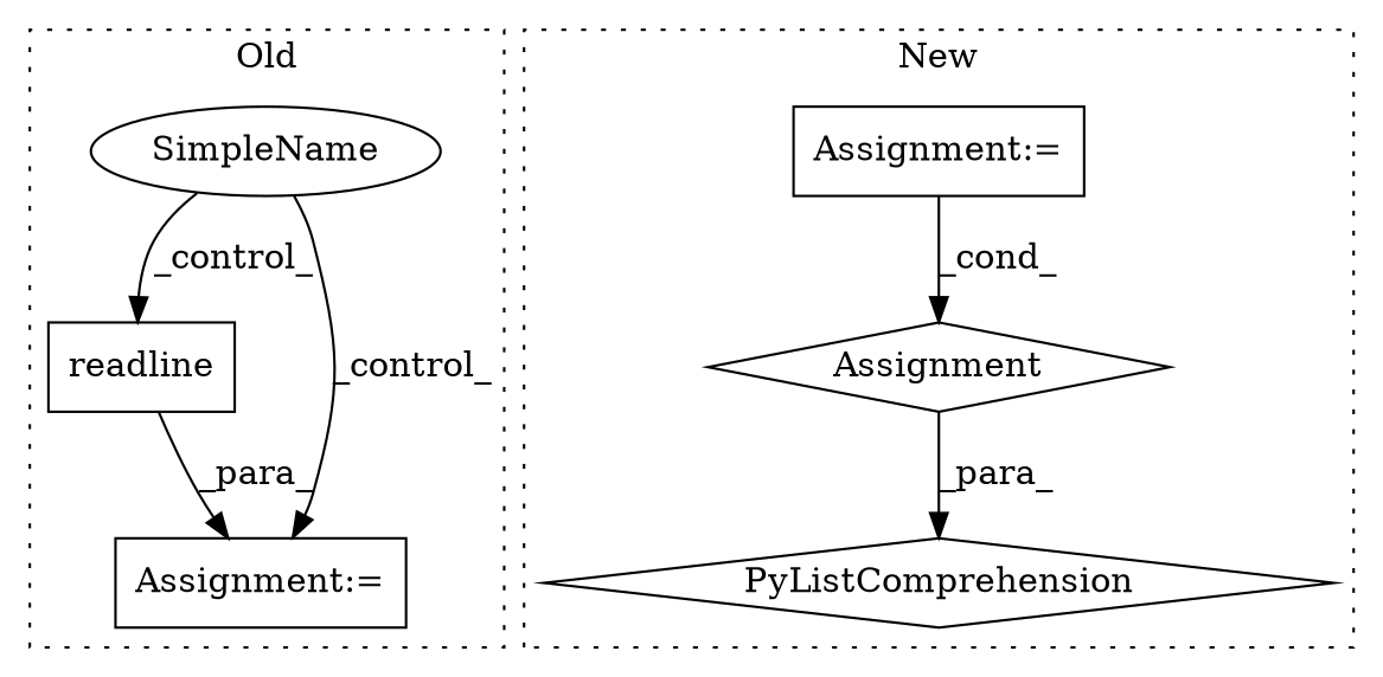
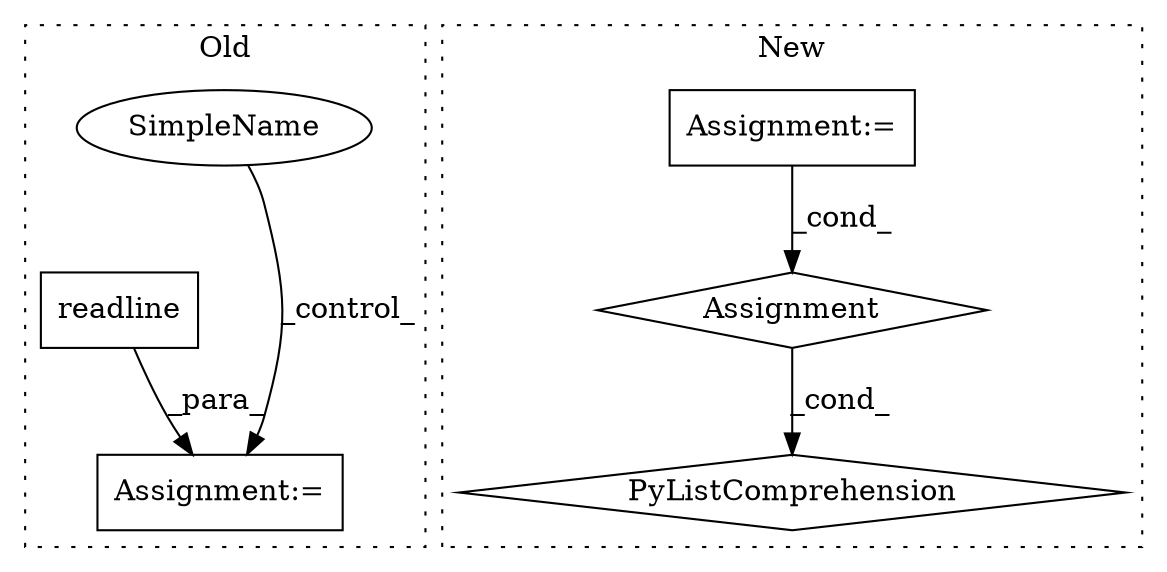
  digraph {
    node [a=7 l=41 s=596 shape=box]
    n1 [a=32 l=10 label=readline s=398]
    n2 [l=1 label="Assignment:=" s=395]
    n3 [a=42 label=SimpleName shape=ellipse l="" s=""]
    n4 [a=109 l=111 label=PyListComprehension s=534 shape=diamond]
    n5 [label="Assignment:="]
    n6 [a=113 label=Assignment shape=diamond]
    subgraph cluster_1 {
      label=Old
      style=dotted
      n1
      n2
      n3
    }
    subgraph cluster_2 {
      label=New
      style=dotted
      n4
      n5
      n6
    }
    n1 -> n2 [label=_para_]
-   n3 -> n1 [label=_control_]
    n3 -> n2 [label=_control_]
    n5 -> n6 [label=_cond_]
-   n6 -> n4 [label=_para_]
+   n6 -> n4 [label=_cond_]
  }
